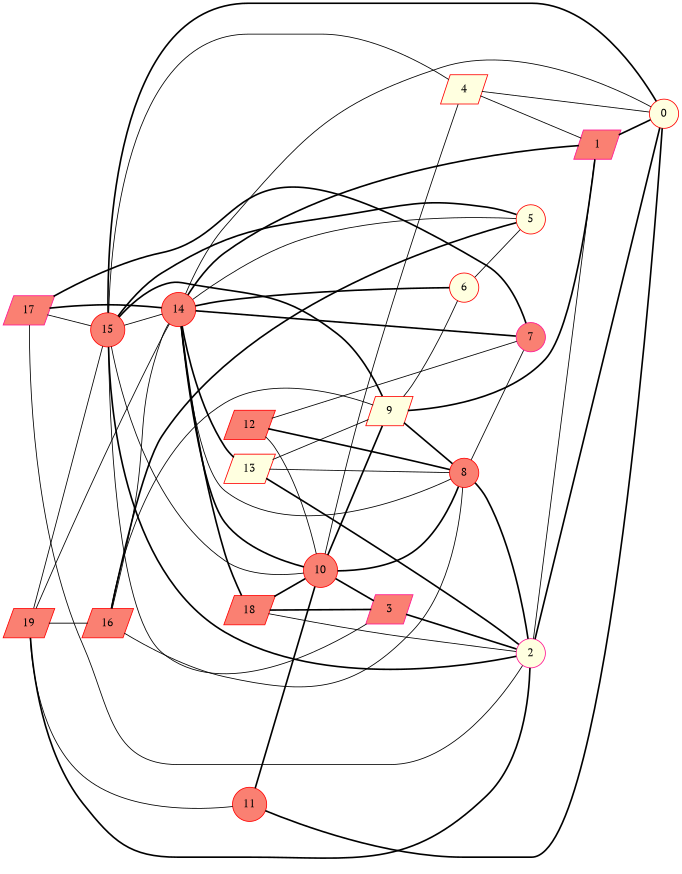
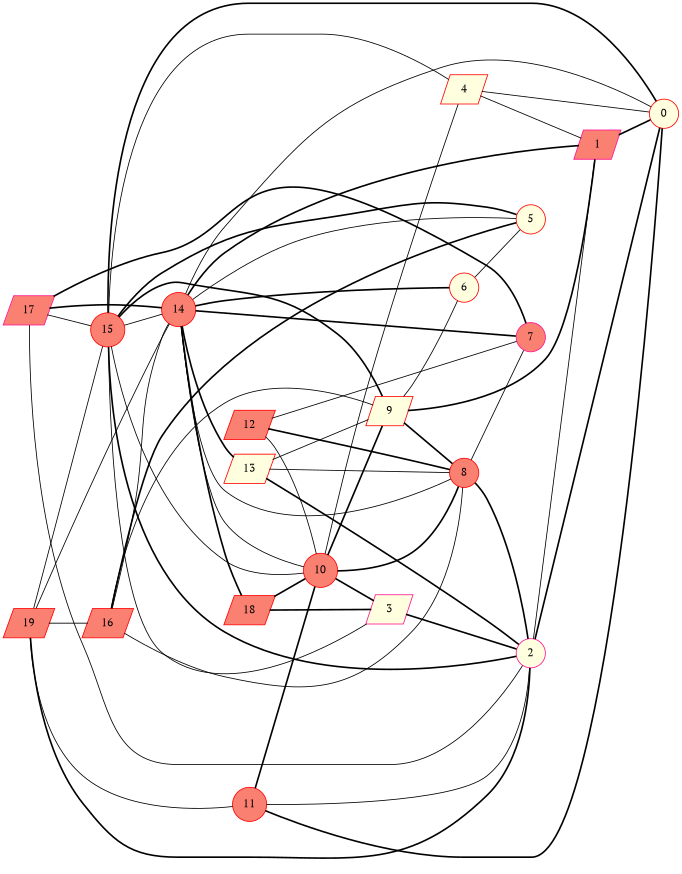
  digraph {
    fontname="PT Serif"
    rankdir=LR
    node [color=red fillcolor=salmon fontname="PT Serif" shape=parallelogram style=filled]
    edge [color=black dir=none fontname="PT Serif" style=solid]
    13 [fillcolor=lightyellow]
    9 [fillcolor=lightyellow]
    2 [color=deeppink fillcolor=lightyellow shape=circle]
    8 [shape=circle]
    6 [fillcolor=lightyellow shape=circle]
    1 [color=deeppink]
    0 [fillcolor=lightyellow shape=circle]
    7 [color=deeppink shape=circle]
    5 [fillcolor=lightyellow shape=circle]
    11 [shape=circle]
    10 [shape=circle]
-   3 [color=deeppink]
+   3 [color=deeppink fillcolor=lightyellow]
    4 [fillcolor=lightyellow]
    18
    12
    15 [shape=circle]
    14 [shape=circle]
    16
    17 [color=deeppink]
    19
    subgraph sub_1 {
      13
      9
      2
      8
      6
      1
      0
      7
      5
      11
      10
      3
      4
      18
      12
      15
      14
      16
      17
      19
    }
    13 -> 9
    13 -> 2 [style=bold]
    13 -> 8
    9 -> 8 [style=bold]
    9 -> 6
    9 -> 1 [style=bold]
    2 -> 1
    2 -> 0 [style=bold]
    8 -> 2 [style=bold]
    8 -> 7
    6 -> 5
    1 -> 0 [style=bold]
    11 -> 0 [style=bold]
    11 -> 10 [style=bold]
    10 -> 9 [style=bold]
    10 -> 8 [style=bold]
    10 -> 3 [style=bold]
    10 -> 4
    3 -> 2 [style=bold]
    4 -> 1
    4 -> 0
-   18 -> 2
+   11 -> 2
    18 -> 10 [style=bold]
    18 -> 3 [style=bold]
    12 -> 8 [style=bold]
    12 -> 7
    12 -> 10
    15 -> 9 [style=bold]
    15 -> 2 [style=bold]
    15 -> 0 [style=bold]
    15 -> 5 [style=bold]
    15 -> 10
    15 -> 3
    15 -> 4
    15 -> 14
    14 -> 13 [style=bold]
    14 -> 8
    14 -> 6 [style=bold]
    14 -> 1 [style=bold]
    14 -> 0
    14 -> 7 [style=bold]
    14 -> 5
-   14 -> 10 [style=bold]
+   14 -> 10
    14 -> 18 [style=bold]
    16 -> 9
    16 -> 8
    16 -> 5 [style=bold]
    16 -> 14
    17 -> 2
    17 -> 7 [style=bold]
    17 -> 15
    17 -> 14 [style=bold]
    19 -> 2 [style=bold]
    19 -> 11
    19 -> 15
    19 -> 14
    19 -> 16
  }
